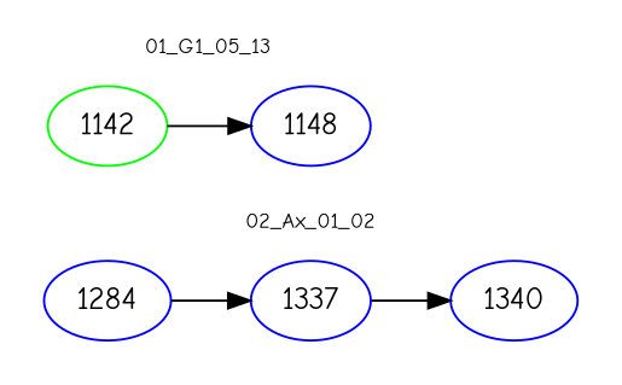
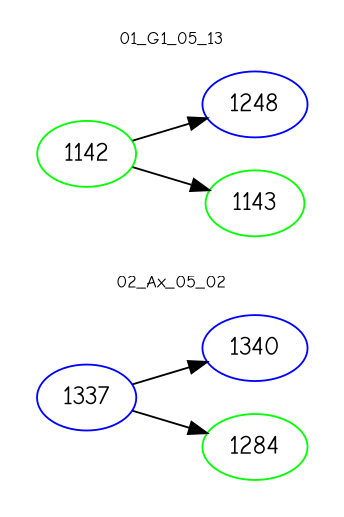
  digraph {
    fontname="Comic Neue"
    rankdir=LR
    node [color=blue fontname="Comic Neue"]
    edge [color=black fontname="Comic Neue"]
    n1 [label=1337]
-   n2 [label=1284]
+   n2 [color=green label=1284]
    n3 [label=1340]
    n4 [color=green label=1142]
-   n6 [label=1148]
+   n5 [color=green label=1143]
+   n6 [label=1248]
    subgraph cluster_1 {
      color=white
      fontsize=10
-     label="02_Ax_01_02"
+     label="02_Ax_05_02"
      n1
      n2
      n3
    }
    subgraph cluster_2 {
      color=white
      fontsize=10
      label="01_G1_05_13"
      n4
+     n5
      n6
    }
-   n2 -> n1
+   n1 -> n2
    n1 -> n3
+   n4 -> n5
    n4 -> n6
  }
